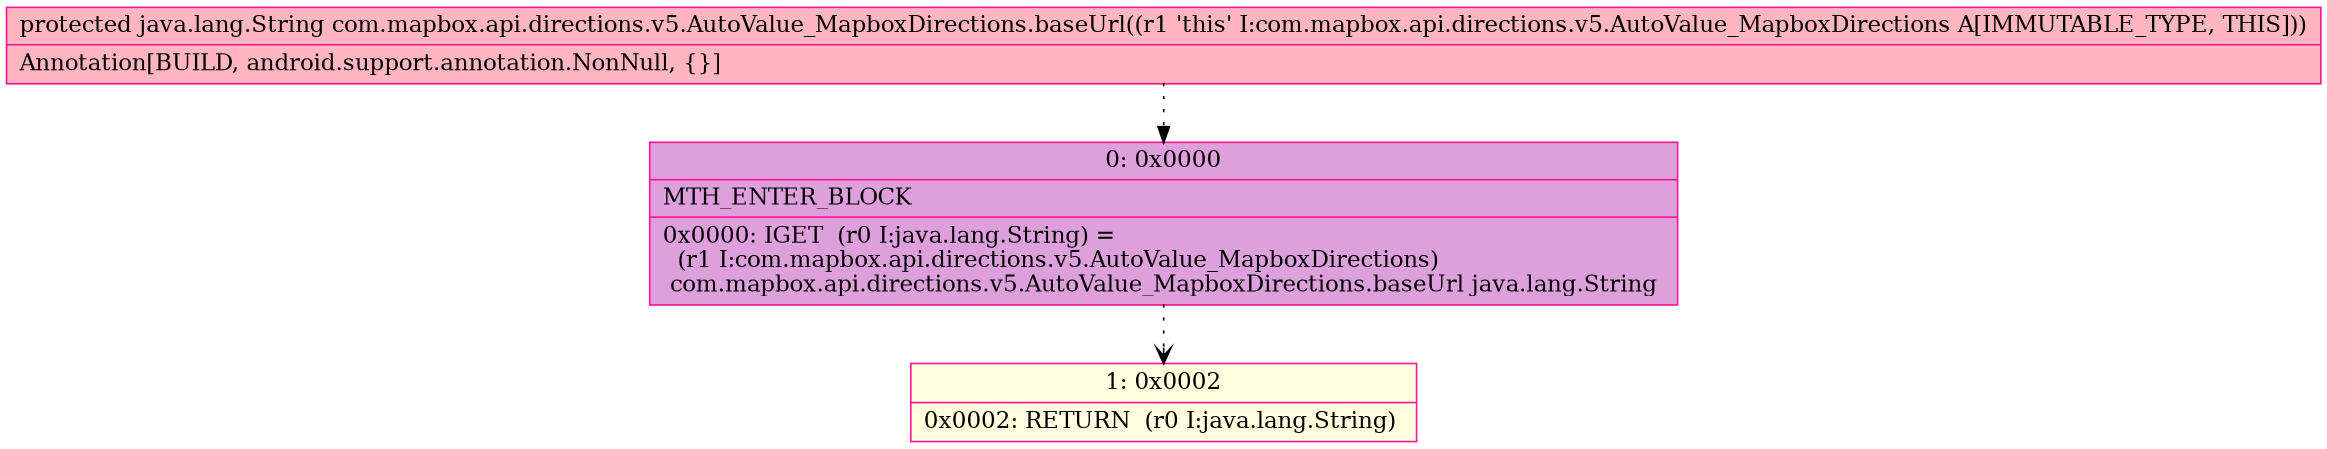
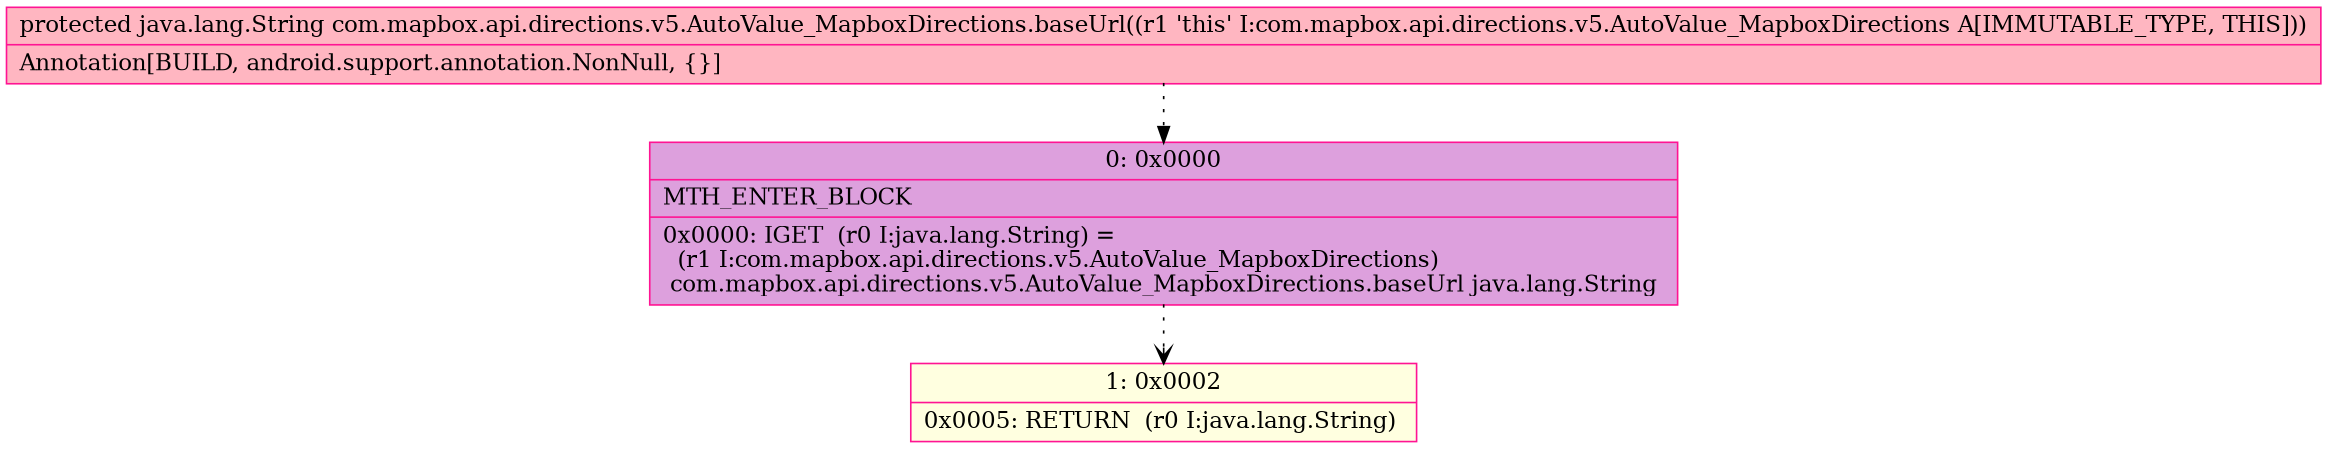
  digraph {
    node [shape=record style=filled color=deeppink]
    edge [style=dotted]
    n1 [label="{0\:\ 0x0000|MTH_ENTER_BLOCK\l|0x0000: IGET  (r0 I:java.lang.String) = \l  (r1 I:com.mapbox.api.directions.v5.AutoValue_MapboxDirections)\l com.mapbox.api.directions.v5.AutoValue_MapboxDirections.baseUrl java.lang.String \l}" fillcolor=plum]
-   n2 [label="{1\:\ 0x0002|0x0002: RETURN  (r0 I:java.lang.String) \l}" fillcolor=lightyellow]
+   n2 [label="{1\:\ 0x0002|0x0005: RETURN  (r0 I:java.lang.String) \l}" fillcolor=lightyellow]
    n3 [label="{protected java.lang.String com.mapbox.api.directions.v5.AutoValue_MapboxDirections.baseUrl((r1 'this' I:com.mapbox.api.directions.v5.AutoValue_MapboxDirections A[IMMUTABLE_TYPE, THIS]))  | Annotation[BUILD, android.support.annotation.NonNull, \{\}]\l}" fillcolor=lightpink]
    n1 -> n2 [arrowhead=vee]
    n3 -> n1 [arrowhead=normal]
  }
